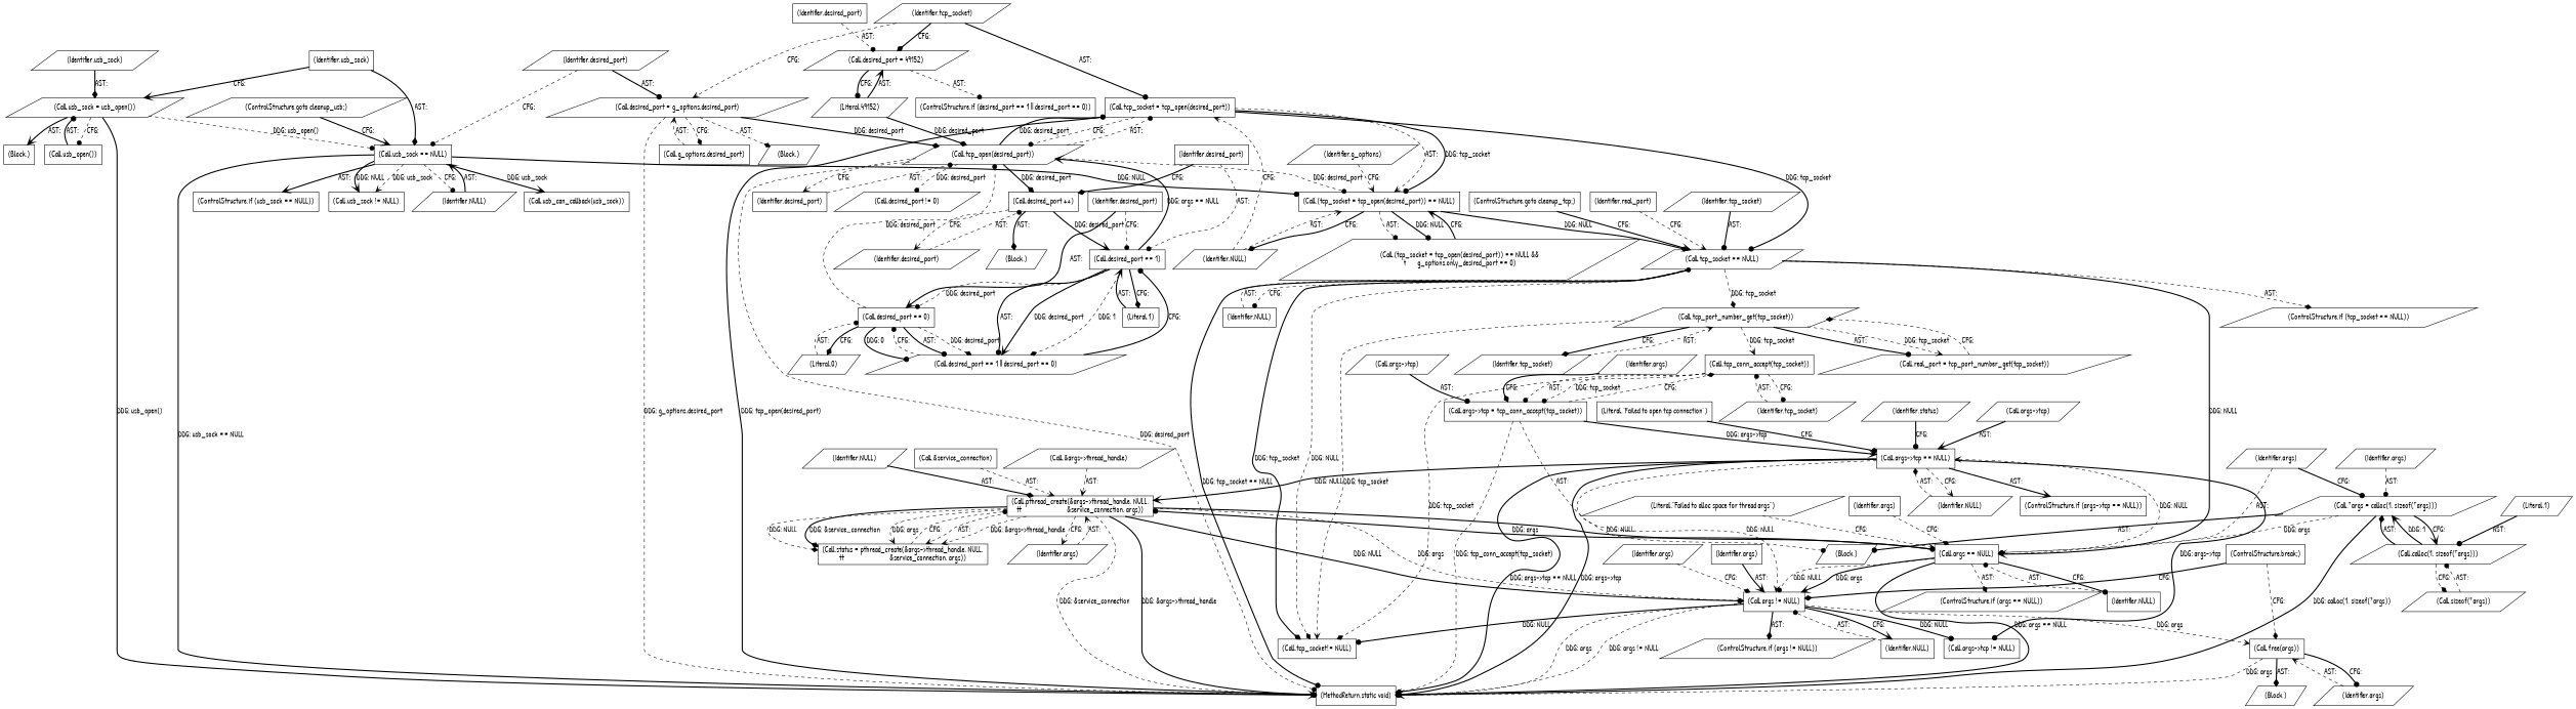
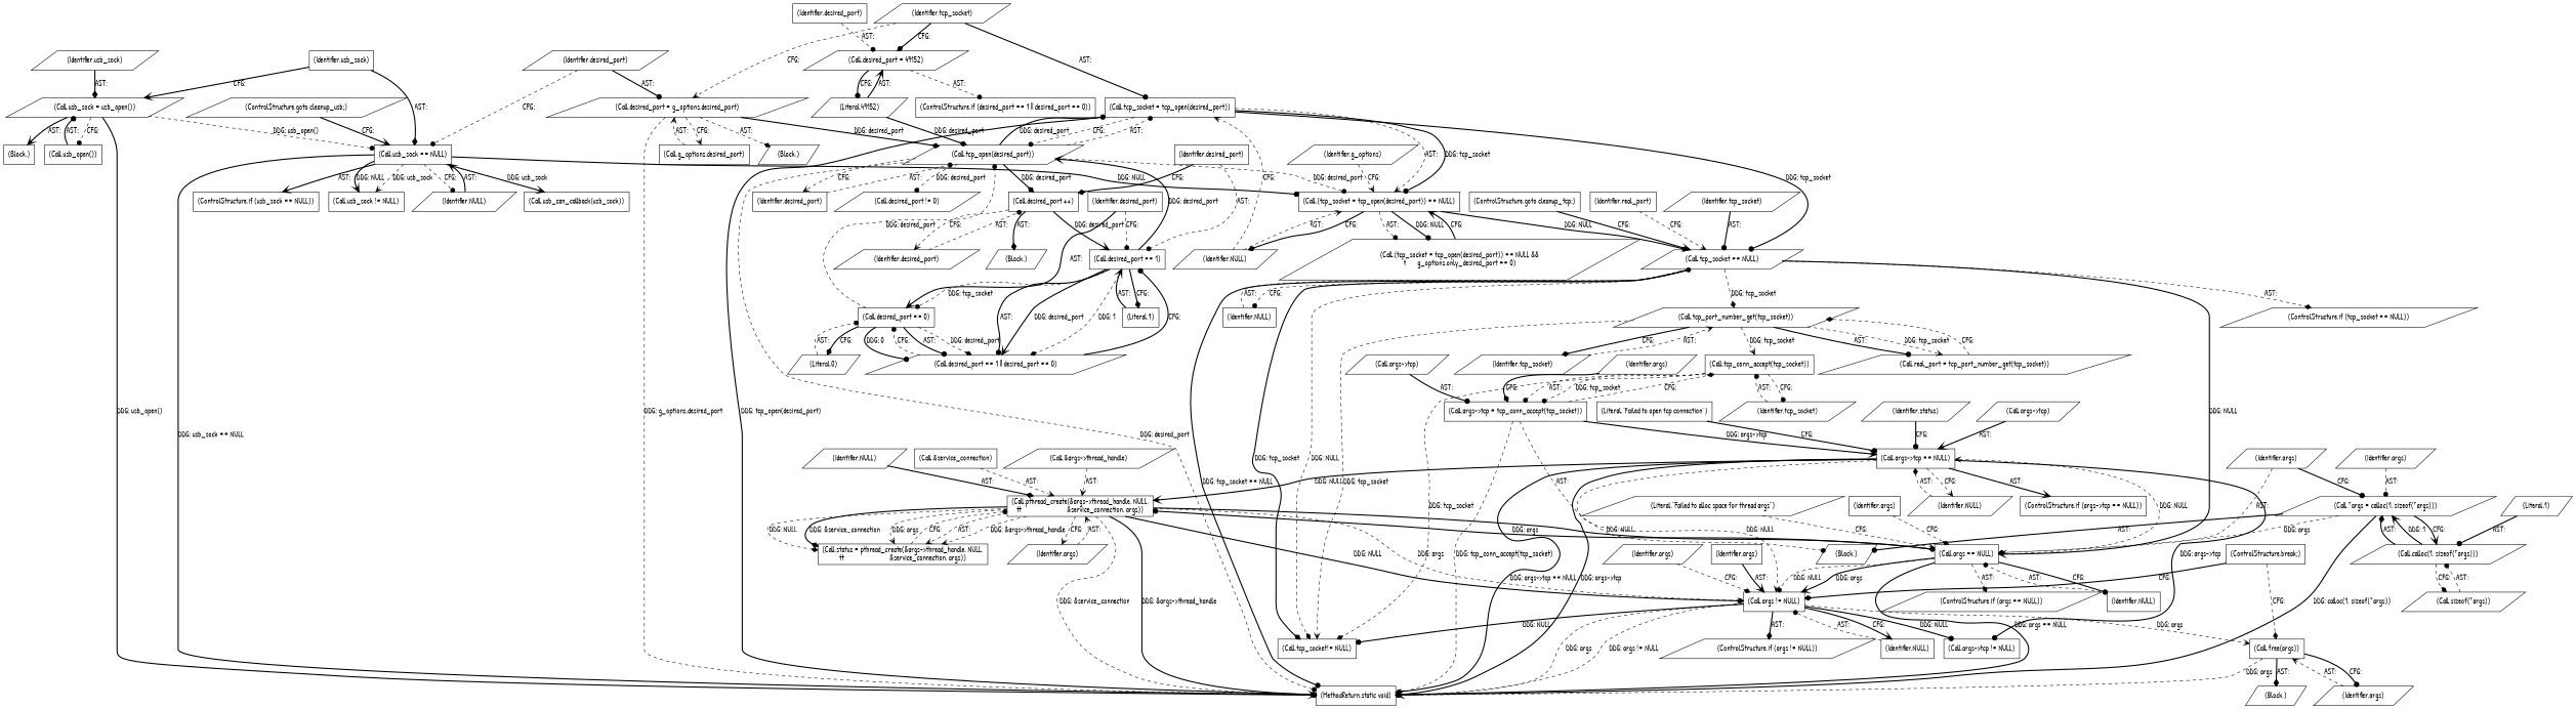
  digraph {
    fontname="Patrick Hand"
    node [fontname="Patrick Hand" shape=parallelogram]
    edge [arrowhead=dot fontname="Patrick Hand" style=dashed]
    n1 [label="(Call,free(args))" shape=box]
    n2 [label="(Block,)"]
    n3 [label="(MethodReturn,static void)" shape=box]
    n4 [label="(Identifier,args)"]
    n5 [label="(Call,args != NULL)" shape=box]
    n6 [label="(ControlStructure,if (args != NULL))"]
    n7 [label="(Identifier,NULL)" shape=box]
    n8 [label="(Call,tcp_socket!= NULL)" shape=box]
    n9 [label="(Call,args->tcp != NULL)" shape=box]
    n10 [label="(Call,pthread_create(&args->thread_handle, NULL,\n\t\t                            &service_connection, args))" shape=box]
    n11 [label="(Call,args == NULL)" shape=box]
    n12 [label="(Call,status = pthread_create(&args->thread_handle, NULL,\n\t\t                            &service_connection, args))" shape=box]
    n13 [label="(Identifier,args)"]
    n14 [label="(Call,args->tcp == NULL)" shape=box]
    n15 [label="(ControlStructure,if (args == NULL))"]
    n16 [label="(Identifier,NULL)" shape=box]
    n17 [label="(Identifier,NULL)"]
    n18 [label="(ControlStructure,if (args->tcp == NULL))" shape=box]
    n19 [label="(Call,args->tcp = tcp_conn_accept(tcp_socket))" shape=box]
    n20 [label="(Call,tcp_conn_accept(tcp_socket))" shape=box]
    n21 [label="(Block,)"]
    n22 [label="(Identifier,tcp_socket)"]
    n23 [label="(Call,tcp_port_number_get(tcp_socket))"]
    n24 [label="(Call,real_port = tcp_port_number_get(tcp_socket))"]
    n25 [label="(Identifier,tcp_socket)"]
    n26 [label="(Call,tcp_socket == NULL)"]
    n27 [label="(ControlStructure,if (tcp_socket == NULL))"]
    n28 [label="(Identifier,NULL)" shape=box]
    n29 [label="(Call,tcp_socket = tcp_open(desired_port))" shape=box]
    n30 [label="(Call,tcp_open(desired_port))"]
    n31 [label="(Call,(tcp_socket = tcp_open(desired_port)) == NULL)" shape=box]
    n32 [label="(Call,desired_port ++)" shape=box]
    n33 [label="(Identifier,desired_port)" shape=box]
    n34 [label="(Call,desired_port != 0)"]
    n35 [label="(Identifier,NULL)"]
    n36 [label="(Call,(tcp_socket = tcp_open(desired_port)) == NULL &&\n\t       g_options.only_desired_port == 0)"]
    n37 [label="(Call,desired_port == 1)" shape=box]
    n38 [label="(Block,)"]
    n39 [label="(Identifier,desired_port)"]
    n40 [label="(Call,desired_port == 0)" shape=box]
    n41 [label="(Literal,0)"]
    n42 [label="(Call,desired_port == 1 || desired_port == 0)"]
    n43 [label="(Literal,1)" shape=box]
    n44 [label="(Call,desired_port = 49152)"]
    n45 [label="(Literal,49152)"]
    n46 [label="(ControlStructure,if (desired_port == 1 || desired_port == 0))" shape=box]
    n47 [label="(Call,desired_port = g_options.desired_port)"]
    n48 [label="(Block,)"]
    n49 [label="(Call,g_options.desired_port)" shape=box]
    n50 [label="(Call,usb_sock == NULL)" shape=box]
    n51 [label="(Identifier,NULL)"]
    n52 [label="(ControlStructure,if (usb_sock == NULL))" shape=box]
    n53 [label="(Call,usb_sock != NULL)" shape=box]
    n54 [label="(Call,usb_can_callback(usb_sock))" shape=box]
    n55 [label="(Call,usb_sock = usb_open())"]
    n56 [label="(Call,usb_open())" shape=box]
    n57 [label="(Block,)" shape=box]
    n58 [label="(Call,*args = calloc(1, sizeof(*args)))"]
    n59 [label="(Call,calloc(1, sizeof(*args)))"]
    n60 [label="(Call,sizeof(*args))"]
    n61 [label="(Identifier,args)"]
    n62 [label="(Literal,\"Failed to open tcp connection\")" shape=box]
    n63 [label="(Literal,\"Failed to alloc space for thread args\")"]
    n64 [label="(Identifier,args)"]
    n65 [label="(Identifier,usb_sock)"]
    n66 [label="(Identifier,args)"]
    n67 [label="(Call,args->tcp)"]
    n68 [label="(Identifier,NULL)"]
    n69 [label="(Identifier,real_port)" shape=box]
    n70 [label="(Identifier,args)" shape=box]
    n71 [label="(Call,&service_connection)" shape=box]
    n72 [label="(Identifier,args)" shape=box]
    n73 [label="(Identifier,tcp_socket)"]
    n74 [label="(Call,&args->thread_handle)"]
    n75 [label="(Identifier,desired_port)" shape=box]
    n76 [label="(ControlStructure,goto cleanup_usb;)"]
    n77 [label="(Identifier,status)"]
    n78 [label="(Identifier,desired_port)" shape=box]
    n79 [label="(Identifier,desired_port)" shape=box]
    n80 [label="(ControlStructure,break;)" shape=box]
    n81 [label="(Call,args->tcp)"]
    n82 [label="(Identifier,desired_port)"]
    n83 [label="(Identifier,usb_sock)" shape=box]
    n84 [label="(ControlStructure,goto cleanup_tcp;)" shape=box]
    n85 [label="(Identifier,tcp_socket)"]
    n86 [label="(Identifier,g_options)"]
    n87 [label="(Identifier,args)"]
    n88 [label="(Literal,1)"]
    n1 -> n2 [arrowhead=diamond label="AST: " style=bold]
    n1 -> n3 [arrowhead=diamond label="DDG: args"]
    n1 -> n4 [label="CFG: " style=bold]
    n4 -> n1 [arrowhead=vee label="AST: "]
    n5 -> n1 [arrowhead=vee label="DDG: args"]
    n5 -> n3 [label="DDG: args"]
    n5 -> n3 [arrowhead=diamond label="DDG: args != NULL"]
    n5 -> n6 [arrowhead=diamond label="AST: " style=bold]
    n5 -> n7 [arrowhead=vee label="CFG: " style=bold]
    n5 -> n8 [label="DDG: NULL" style=bold]
    n5 -> n9 [label="DDG: NULL" style=bold]
    n7 -> n5 [label="AST: "]
    n10 -> n3 [arrowhead=diamond label="DDG: &service_connection"]
    n10 -> n3 [label="DDG: &args->thread_handle" style=bold]
    n10 -> n5 [arrowhead=vee label="DDG: args"]
    n10 -> n5 [arrowhead=diamond label="DDG: NULL" style=bold]
    n10 -> n11 [label="DDG: NULL" style=bold]
    n10 -> n12 [arrowhead=vee label="AST: "]
    n10 -> n12 [arrowhead=vee label="DDG: &args->thread_handle"]
    n10 -> n12 [arrowhead=diamond label="DDG: NULL"]
    n10 -> n12 [arrowhead=diamond label="DDG: &service_connection" style=bold]
    n10 -> n12 [arrowhead=vee label="DDG: args"]
    n10 -> n13 [arrowhead=vee label="CFG: "]
    n11 -> n3 [arrowhead=vee label="DDG: args == NULL" style=bold]
    n11 -> n5 [arrowhead=vee label="DDG: args" style=bold]
    n11 -> n5 [label="DDG: NULL"]
    n11 -> n10 [label="DDG: args" style=bold]
    n11 -> n14 [arrowhead=vee label="DDG: NULL"]
    n11 -> n15 [arrowhead=diamond label="AST: "]
    n11 -> n16 [label="CFG: " style=bold]
    n12 -> n10 [label="CFG: "]
    n13 -> n10 [arrowhead=vee label="AST: "]
    n14 -> n3 [arrowhead=diamond label="DDG: args->tcp == NULL" style=bold]
    n14 -> n3 [arrowhead=vee label="DDG: args->tcp" style=bold]
    n14 -> n5 [arrowhead=vee label="DDG: NULL"]
    n14 -> n9 [label="DDG: args->tcp" style=bold]
    n14 -> n10 [arrowhead=vee label="DDG: NULL" style=bold]
    n14 -> n17 [arrowhead=vee label="CFG: "]
    n14 -> n18 [arrowhead=vee label="AST: " style=bold]
    n16 -> n11 [label="AST: "]
    n17 -> n14 [arrowhead=diamond label="AST: "]
    n19 -> n3 [arrowhead=vee label="DDG: tcp_conn_accept(tcp_socket)"]
    n19 -> n14 [arrowhead=vee label="DDG: args->tcp" style=bold]
    n19 -> n20 [arrowhead=diamond label="CFG: "]
    n19 -> n21 [label="AST: "]
    n20 -> n8 [arrowhead=diamond label="DDG: tcp_socket"]
    n20 -> n19 [label="AST: "]
    n20 -> n19 [label="DDG: tcp_socket"]
    n20 -> n22 [label="CFG: "]
    n22 -> n20 [label="AST: "]
    n23 -> n8 [arrowhead=vee label="DDG: tcp_socket"]
    n23 -> n20 [arrowhead=vee label="DDG: tcp_socket"]
    n23 -> n24 [label="AST: " style=bold]
    n23 -> n24 [arrowhead=vee label="DDG: tcp_socket"]
    n23 -> n25 [arrowhead=diamond label="CFG: " style=bold]
    n24 -> n23 [arrowhead=diamond label="CFG: "]
    n25 -> n23 [arrowhead=vee label="AST: "]
    n26 -> n3 [label="DDG: tcp_socket == NULL" style=bold]
    n26 -> n8 [arrowhead=diamond label="DDG: tcp_socket" style=bold]
    n26 -> n8 [arrowhead=diamond label="DDG: NULL"]
    n26 -> n11 [arrowhead=vee label="DDG: NULL" style=bold]
    n26 -> n23 [arrowhead=diamond label="DDG: tcp_socket"]
    n26 -> n27 [arrowhead=diamond label="AST: "]
    n26 -> n28 [label="CFG: "]
    n28 -> n26 [label="AST: "]
    n29 -> n3 [arrowhead=diamond label="DDG: tcp_open(desired_port)" style=bold]
    n29 -> n26 [label="DDG: tcp_socket" style=bold]
    n29 -> n30 [label="CFG: "]
    n29 -> n31 [arrowhead=vee label="AST: "]
    n29 -> n31 [label="DDG: tcp_socket" style=bold]
    n30 -> n3 [label="DDG: desired_port"]
    n30 -> n29 [label="AST: "]
    n30 -> n29 [label="DDG: desired_port" style=bold]
    n30 -> n31 [label="DDG: desired_port"]
    n30 -> n32 [arrowhead=diamond label="DDG: desired_port" style=bold]
    n30 -> n33 [arrowhead=vee label="CFG: "]
    n30 -> n34 [label="DDG: desired_port"]
    n31 -> n26 [arrowhead=diamond label="DDG: NULL" style=bold]
    n31 -> n35 [arrowhead=diamond label="CFG: " style=bold]
    n31 -> n36 [label="AST: "]
    n31 -> n36 [label="DDG: NULL" style=bold]
    n32 -> n37 [arrowhead=vee label="DDG: desired_port" style=bold]
    n32 -> n38 [arrowhead=diamond label="AST: " style=bold]
    n32 -> n39 [arrowhead=vee label="CFG: "]
    n33 -> n30 [label="AST: "]
    n35 -> n29 [arrowhead=vee label="CFG: "]
    n35 -> n31 [arrowhead=vee label="AST: "]
    n36 -> n31 [arrowhead=vee label="CFG: " style=bold]
-   n37 -> n30 [arrowhead=vee label="DDG: args == NULL" style=bold]
-   n37 -> n40 [label="DDG: desired_port"]
+   n37 -> n30 [arrowhead=vee label="DDG: desired_port" style=bold]
+   n37 -> n40 [label="DDG: tcp_socket"]
    n37 -> n42 [label="AST: " style=bold]
    n37 -> n42 [arrowhead=vee label="DDG: desired_port" style=bold]
    n37 -> n42 [arrowhead=diamond label="DDG: 1"]
    n37 -> n43 [arrowhead=diamond label="CFG: " style=bold]
    n39 -> n32 [label="AST: "]
    n40 -> n30 [label="DDG: desired_port"]
    n40 -> n41 [arrowhead=diamond label="CFG: " style=bold]
    n40 -> n42 [label="AST: " style=bold]
    n40 -> n42 [arrowhead=diamond label="DDG: desired_port"]
    n40 -> n42 [label="DDG: 0" style=bold]
    n41 -> n40 [label="AST: "]
    n42 -> n37 [label="CFG: " style=bold]
    n42 -> n40 [label="CFG: "]
    n43 -> n37 [arrowhead=vee label="AST: " style=bold]
    n44 -> n45 [label="CFG: " style=bold]
    n44 -> n46 [label="AST: "]
    n45 -> n30 [arrowhead=diamond label="DDG: desired_port" style=bold]
    n45 -> n44 [arrowhead=vee label="AST: " style=bold]
    n47 -> n3 [label="DDG: g_options.desired_port"]
    n47 -> n30 [arrowhead=diamond label="DDG: desired_port" style=bold]
    n47 -> n48 [arrowhead=diamond label="AST: "]
-   n47 -> n49 [arrowhead=diamond label="CFG: "]
+   n47 -> n49 [arrowhead=vee label="CFG: "]
    n49 -> n47 [arrowhead=vee label="AST: "]
    n50 -> n3 [arrowhead=vee label="DDG: usb_sock == NULL" style=bold]
    n50 -> n31 [label="DDG: NULL" style=bold]
    n50 -> n51 [label="CFG: "]
    n50 -> n52 [arrowhead=vee label="AST: " style=bold]
    n50 -> n53 [arrowhead=vee label="DDG: usb_sock"]
    n50 -> n53 [arrowhead=vee label="DDG: NULL" style=bold]
    n50 -> n54 [arrowhead=vee label="DDG: usb_sock" style=bold]
    n51 -> n50 [arrowhead=vee label="AST: " style=bold]
    n55 -> n3 [label="DDG: usb_open()" style=bold]
    n55 -> n50 [label="DDG: usb_open()"]
    n55 -> n56 [label="CFG: "]
    n55 -> n57 [arrowhead=vee label="AST: " style=bold]
    n56 -> n55 [label="AST: " style=bold]
    n58 -> n3 [label="DDG: calloc(1, sizeof(*args))" style=bold]
    n58 -> n11 [arrowhead=diamond label="DDG: args"]
    n58 -> n21 [label="AST: " style=bold]
    n58 -> n59 [arrowhead=vee label="CFG: " style=bold]
    n59 -> n58 [arrowhead=diamond label="AST: " style=bold]
    n59 -> n58 [arrowhead=vee label="DDG: 1" style=bold]
    n59 -> n60 [arrowhead=diamond label="CFG: "]
    n60 -> n59 [label="AST: "]
    n61 -> n19 [arrowhead=diamond label="CFG: " style=bold]
    n62 -> n14 [label="CFG: " style=bold]
    n63 -> n11 [arrowhead=vee label="CFG: "]
    n64 -> n58 [label="AST: "]
    n65 -> n55 [arrowhead=diamond label="AST: " style=bold]
    n66 -> n5 [arrowhead=diamond label="CFG: "]
    n67 -> n19 [label="AST: " style=bold]
    n68 -> n10 [arrowhead=diamond label="AST: " style=bold]
    n69 -> n26 [arrowhead=vee label="CFG: "]
    n70 -> n11 [arrowhead=diamond label="CFG: "]
    n71 -> n10 [arrowhead=vee label="AST: "]
    n72 -> n5 [arrowhead=vee label="AST: " style=bold]
    n73 -> n26 [label="AST: " style=bold]
    n74 -> n10 [arrowhead=vee label="AST: "]
    n75 -> n44 [label="AST: "]
    n76 -> n50 [arrowhead=vee label="CFG: " style=bold]
    n77 -> n14 [label="CFG: " style=bold]
    n78 -> n37 [label="CFG: "]
    n78 -> n40 [arrowhead=vee label="AST: " style=bold]
    n79 -> n32 [arrowhead=diamond label="CFG: " style=bold]
    n79 -> n37 [label="AST: "]
    n80 -> n1 [arrowhead=diamond label="CFG: "]
    n80 -> n5 [arrowhead=diamond label="CFG: " style=bold]
    n81 -> n14 [arrowhead=vee label="AST: " style=bold]
    n82 -> n47 [label="AST: " style=bold]
    n82 -> n50 [label="CFG: "]
    n83 -> n50 [arrowhead=diamond label="AST: " style=bold]
    n83 -> n55 [arrowhead=vee label="CFG: " style=bold]
    n84 -> n26 [arrowhead=vee label="CFG: " style=bold]
    n85 -> n29 [label="AST: " style=bold]
    n85 -> n44 [arrowhead=diamond label="CFG: " style=bold]
    n85 -> n47 [arrowhead=vee label="CFG: "]
    n86 -> n31 [arrowhead=vee label="CFG: "]
    n87 -> n11 [arrowhead=diamond label="AST: "]
    n87 -> n58 [label="CFG: " style=bold]
    n88 -> n59 [label="AST: " style=bold]
  }
